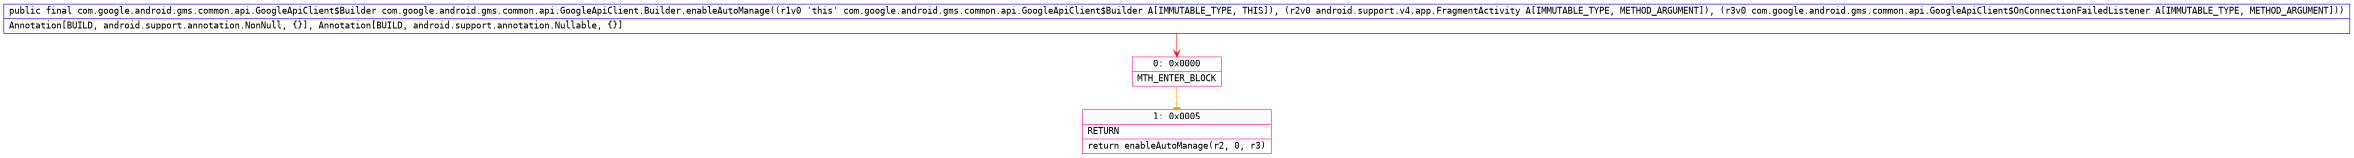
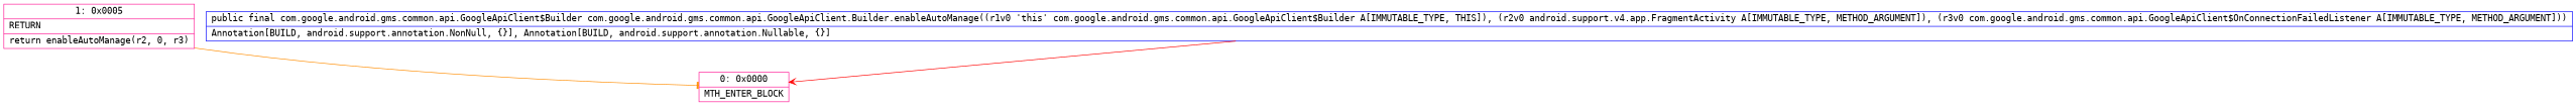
  digraph {
    fontname="DejaVu Sans Mono"
    node [shape=record color=deeppink fontname="DejaVu Sans Mono"]
    edge [style=solid fontname="DejaVu Sans Mono"]
    n1 [label="{0\:\ 0x0000|MTH_ENTER_BLOCK\l}"]
    n2 [label="{1\:\ 0x0005|RETURN\l|return enableAutoManage(r2, 0, r3)\l}"]
    n3 [label="{public final com.google.android.gms.common.api.GoogleApiClient$Builder com.google.android.gms.common.api.GoogleApiClient.Builder.enableAutoManage((r1v0 'this' com.google.android.gms.common.api.GoogleApiClient$Builder A[IMMUTABLE_TYPE, THIS]), (r2v0 android.support.v4.app.FragmentActivity A[IMMUTABLE_TYPE, METHOD_ARGUMENT]), (r3v0 com.google.android.gms.common.api.GoogleApiClient$OnConnectionFailedListener A[IMMUTABLE_TYPE, METHOD_ARGUMENT]))  | Annotation[BUILD, android.support.annotation.NonNull, \{\}], Annotation[BUILD, android.support.annotation.Nullable, \{\}]\l}" color=blue]
-   n1 -> n2 [color=darkorange arrowhead=tee]
+   n2 -> n1 [color=darkorange arrowhead=tee]
    n3 -> n1 [color=red arrowhead=vee]
  }
